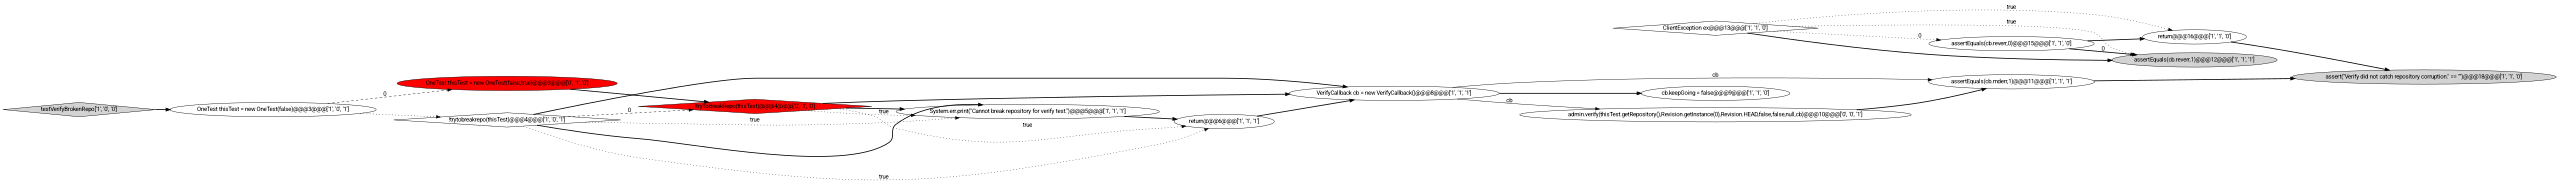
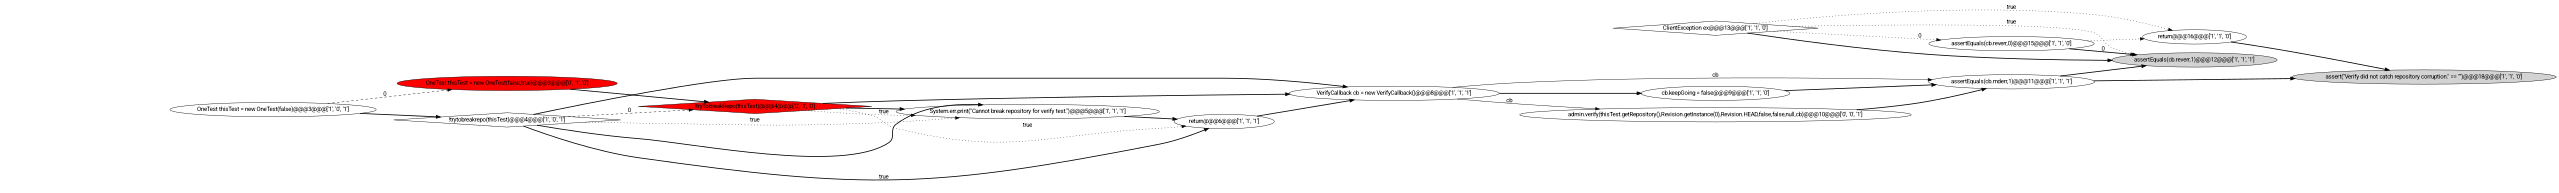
  digraph {
    fontname=Roboto
    rankdir=LR
    node [fillcolor=white fontname=Roboto shape=ellipse style=filled]
    edge [fontname=Roboto style=bold]
    n1 [label="ClientException ex@@@13@@@['1', '1', '0']" shape=diamond]
    n2 [label="return@@@16@@@['1', '1', '0']"]
    n3 [fillcolor=lightgray label="assertEquals(cb.reverr,1)@@@12@@@['1', '1', '1']"]
    n4 [label="assertEquals(cb.reverr,0)@@@15@@@['1', '1', '0']"]
    n5 [fillcolor=lightgray label="assert(\"Verify did not catch repository corruption.\" == \"\")@@@18@@@['1', '1', '0']"]
    n6 [label="admin.verify(thisTest.getRepository(),Revision.getInstance(0),Revision.HEAD,false,false,null,cb)@@@10@@@['0', '0', '1']"]
    n7 [label="assertEquals(cb.mderr,1)@@@11@@@['1', '1', '1']"]
-   n8 [fillcolor=lightgray label="testVerifyBrokenRepo['1', '0', '0']" shape=diamond]
    n9 [label="OneTest thisTest = new OneTest(false)@@@3@@@['1', '0', '1']"]
    n10 [fillcolor=red label="OneTest thisTest = new OneTest(false,true)@@@3@@@['0', '1', '0']"]
    n11 [label="!trytobreakrepo(thisTest)@@@4@@@['1', '0', '1']" shape=diamond]
    n12 [label="cb.keepGoing = false@@@9@@@['1', '1', '0']"]
    n13 [label="return@@@6@@@['1', '1', '1']"]
    n14 [label="VerifyCallback cb = new VerifyCallback()@@@8@@@['1', '1', '1']"]
    n15 [fillcolor=red label="!tryToBreakRepo(thisTest)@@@4@@@['0', '1', '0']" shape=diamond]
    n16 [label="System.err.print(\"Cannot break repository for verify test.\")@@@5@@@['1', '1', '1']"]
    n1 -> n2 [label=true style=dotted]
    n1 -> n3 [label=true style=dotted]
    n1 -> n3
    n1 -> n4 [label=0 style=dotted]
    n2 -> n5
-   n4 -> n2
+   n4 -> n2 [style=dotted]
    n4 -> n3 [label=0]
    n6 -> n7
+   n7 -> n3
    n7 -> n5
-   n8 -> n9
    n9 -> n10 [label=0 style=dashed]
-   n9 -> n11 [style=dotted]
+   n9 -> n11
    n10 -> n15
-   n11 -> n13 [label=true style=dotted]
+   n11 -> n13 [label=true]
    n11 -> n14
    n11 -> n15 [label=0 style=dashed]
    n11 -> n16
    n11 -> n16 [label=true style=dotted]
+   n12 -> n7
    n13 -> n14
    n14 -> n6 [label=cb style=solid]
    n14 -> n7 [label=cb style=solid]
    n14 -> n12
    n15 -> n13 [label=true style=dotted]
    n15 -> n14
    n15 -> n16 [label=true style=dotted]
    n15 -> n16
    n16 -> n13
  }
